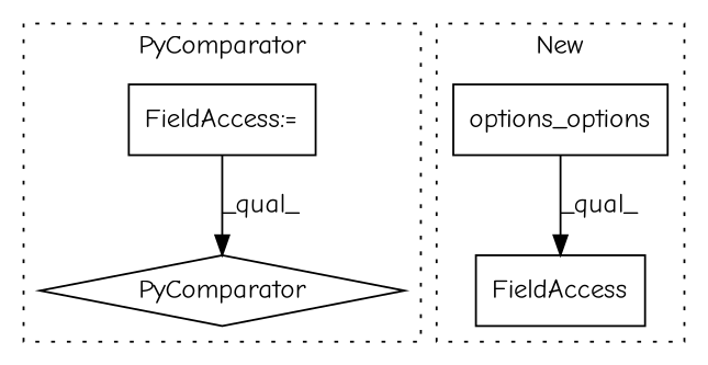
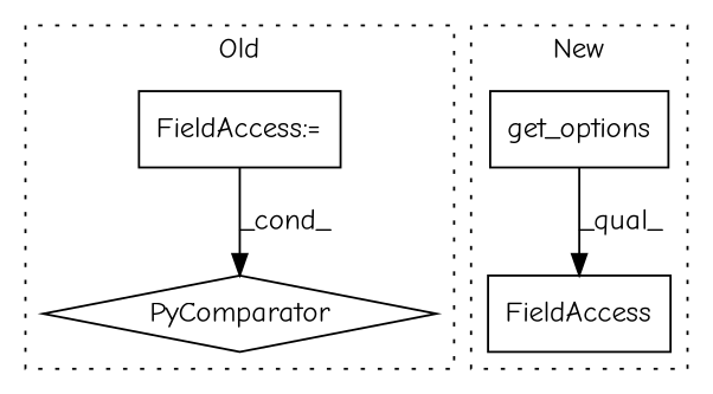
  digraph {
    fontname="Comic Neue"
    node [fontname="Comic Neue" l=44 s=1853 shape=box]
    edge [fontname="Comic Neue"]
    n1 [a=113 label=PyComparator shape=diamond]
    n2 [a=7 label="FieldAccess:="]
-   n3 [a=32 l=13 label=options_options s=781]
+   n3 [a=32 l=13 label=get_options s=781]
    n4 [a=22 l=26 label=FieldAccess s=776]
    subgraph cluster_1 {
-     label=PyComparator
+     label=Old
      style=dotted
      n1
      n2
    }
    subgraph cluster_2 {
      label=New
      style=dotted
      n3
      n4
    }
-   n2 -> n1 [label=_qual_]
+   n2 -> n1 [label=_cond_]
    n3 -> n4 [label=_qual_]
  }
